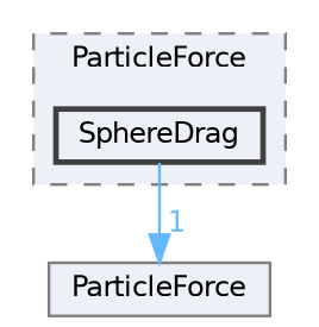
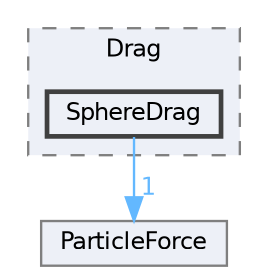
  digraph {
    compound=true
    node [fillcolor="#edf0f7" fontname=Helvetica fontsize=10 shape=box]
    n1 [color=grey25 height=0.2 label=SphereDrag style="filled,bold" width=0.4]
    n2 [color=grey50 height=0.2 label=ParticleForce style=filled width=0.4]
    subgraph cluster_1 {
      bgcolor="#edf0f7"
      fontname=Helvetica
      fontsize=10
-     label=ParticleForce
+     label=Drag
      pencolor=grey50
      style="filled,dashed"
      n1
    }
    n1 -> n2 [color=steelblue1 fontcolor=steelblue1 fontname=Helvetica fontsize=10 headlabel=1 labeldistance=1.5 labelfontname=Helvetica labelfontsize=10]
  }
